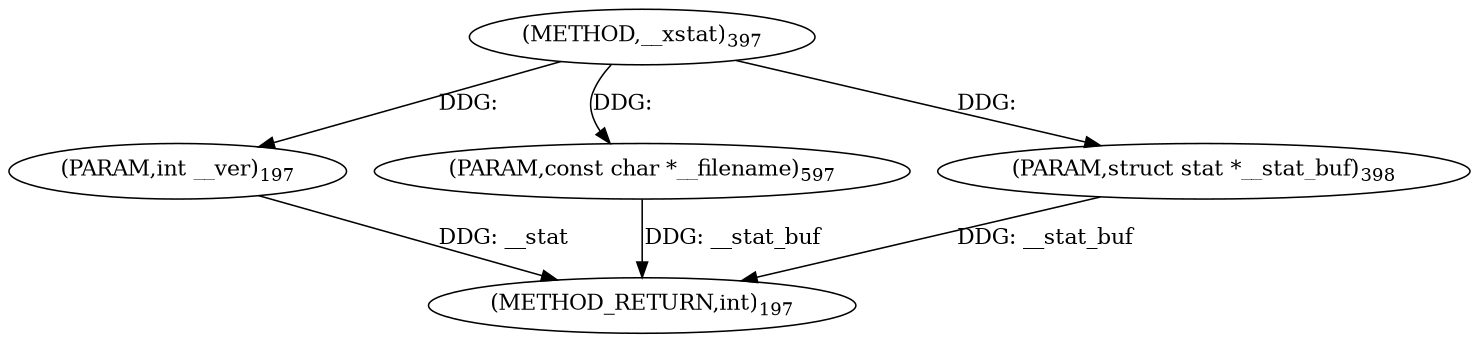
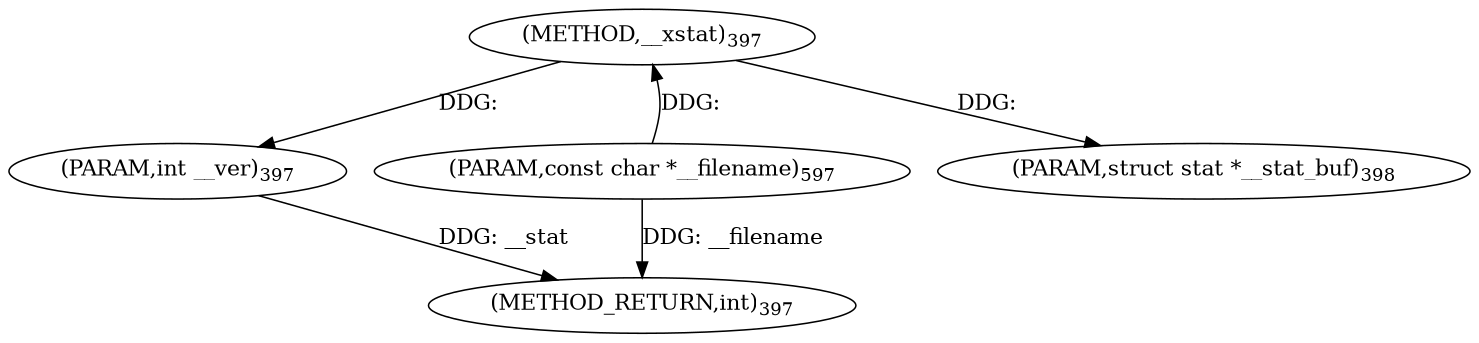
  digraph {
    n1 [label=<(METHOD,__xstat)<SUB>397</SUB>>]
-   n2 [label=<(PARAM,int __ver)<SUB>197</SUB>>]
+   n2 [label=<(PARAM,int __ver)<SUB>397</SUB>>]
    n3 [label=<(PARAM,const char *__filename)<SUB>597</SUB>>]
    n4 [label=<(PARAM,struct stat *__stat_buf)<SUB>398</SUB>>]
-   n5 [label=<(METHOD_RETURN,int)<SUB>197</SUB>>]
+   n5 [label=<(METHOD_RETURN,int)<SUB>397</SUB>>]
    n1 -> n2 [label="DDG: "]
-   n1 -> n3 [label="DDG: "]
+   n3 -> n1 [label="DDG: "]
    n1 -> n4 [label="DDG: "]
    n2 -> n5 [label="DDG: __stat"]
-   n3 -> n5 [label="DDG: __stat_buf"]
-   n4 -> n5 [label="DDG: __stat_buf"]
+   n3 -> n5 [label="DDG: __filename"]
  }
